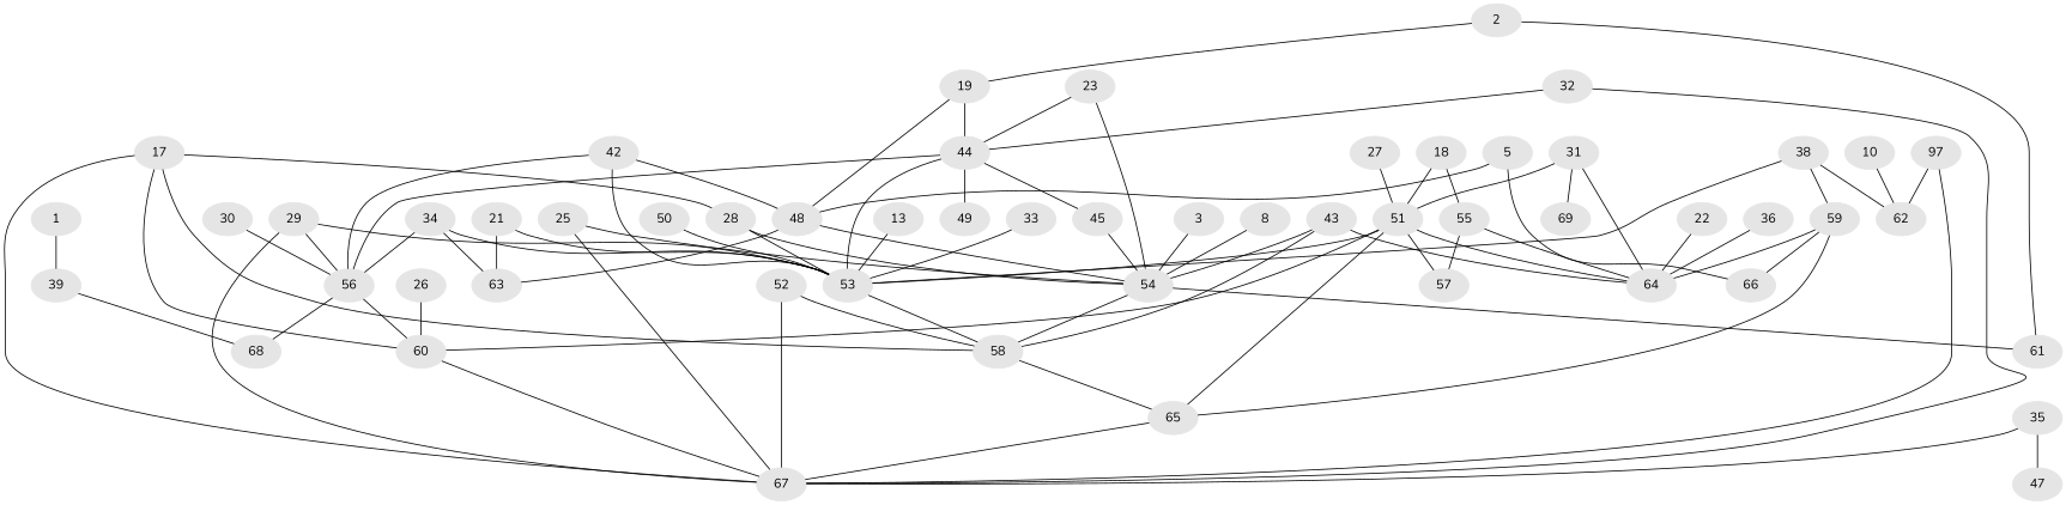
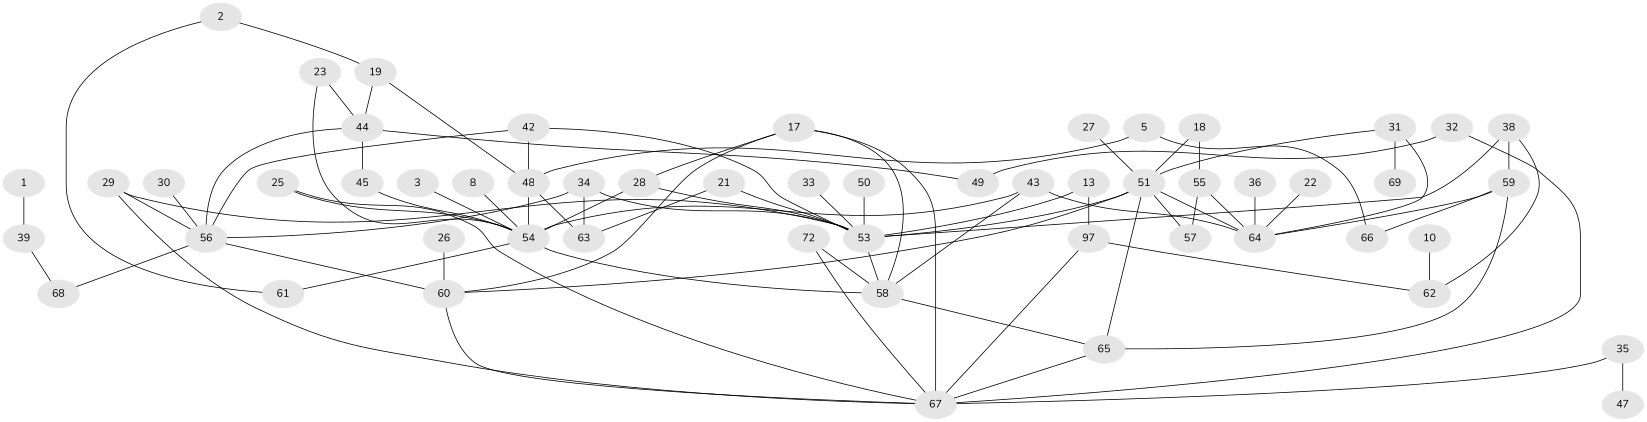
  graph {
    fontname=Nunito
    node [color=gray90 fontname=Nunito style=filled]
    edge [fontname=Nunito weight=1.0]
    1
    39
    68
    2
    19
    61
    48
    44
    3
    54
    58
    5
    66
    63
    8
    10
    62
    n18 [label=97]
    13
    53
    67
    17
    28
    60
    65
    18
    51
    55
    64
    57
    56
    45
    49
    21
    22
    23
    25
    26
    27
    29
    30
    31
    69
    32
    33
    34
    35
    47
    36
    38
    59
    42
    43
    50
-   52
+   52 [label=72]
    1 -- 39
    39 -- 68
    2 -- 19
    2 -- 61
    19 -- 48
    19 -- 44
    48 -- 54
    48 -- 63
-   44 -- 53
    44 -- 56 [weight=2.0]
    44 -- 45
    44 -- 49 [weight=2.0]
    3 -- 54
    54 -- 61
    54 -- 58
    58 -- 65
    5 -- 48
    5 -- 66
    8 -- 54
    10 -- 62
    n18 -- 62
    n18 -- 67
+   13 -- n18
    13 -- 53
    53 -- 58
    17 -- 58
    17 -- 67
    17 -- 28
    17 -- 60
    28 -- 54
    28 -- 53
    60 -- 67
    65 -- 67
    18 -- 51
    18 -- 55
    51 -- 53
    51 -- 60
    51 -- 65
    51 -- 64
    51 -- 57
    55 -- 64
    55 -- 57
    56 -- 68
    56 -- 60
    45 -- 54
    21 -- 63
    21 -- 53
    22 -- 64
    23 -- 44
    23 -- 54
    25 -- 54
    25 -- 67
    26 -- 60
    27 -- 51
    29 -- 53
    29 -- 67
    29 -- 56
    30 -- 56
    31 -- 51
    31 -- 64
    31 -- 69
-   32 -- 44
+   32 -- 49
    32 -- 67
    33 -- 53
    34 -- 63
    34 -- 53
    34 -- 56
    35 -- 67
    35 -- 47
    36 -- 64
    38 -- 62
    38 -- 53
    38 -- 59
    59 -- 66
    59 -- 65
    59 -- 64
    42 -- 48
    42 -- 53
    42 -- 56
    43 -- 54 [weight=2.0]
    43 -- 58
    43 -- 64
    50 -- 53
    52 -- 58
    52 -- 67
  }
